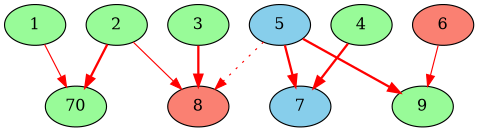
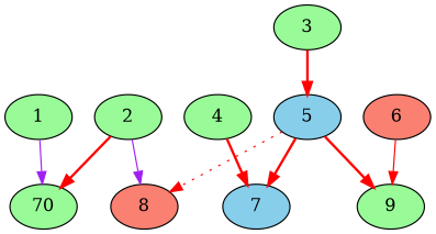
  digraph {
    node [fillcolor=palegreen style=filled]
    edge [color=red style=bold]
    1 [alpha=0.01 expect_size=44319744]
    n2 [alpha=0.15 expect_size=38953984 label=70]
    2 [alpha=0.04 expect_size=35551232]
    8 [alpha=0.13 expect_size=41887744 fillcolor=salmon]
    3 [alpha=0.17 expect_size=42711040]
    4 [alpha=0.16 expect_size=5791744]
    7 [alpha=0.08 expect_size=43622400 fillcolor=skyblue]
    5 [alpha=0.18 expect_size=48173056 fillcolor=skyblue]
    9 [alpha=0.07 expect_size=45900800]
    6 [alpha=0.12 expect_size=8124416 fillcolor=salmon]
-   1 -> n2 [style=solid]
+   1 -> n2 [color=purple style=solid]
    2 -> n2
-   2 -> 8 [style=solid]
-   3 -> 8
+   2 -> 8 [color=purple style=solid]
+   3 -> 5
    4 -> 7
    5 -> 8 [style=dotted]
    5 -> 7
    5 -> 9
    6 -> 9 [style=solid]
  }
